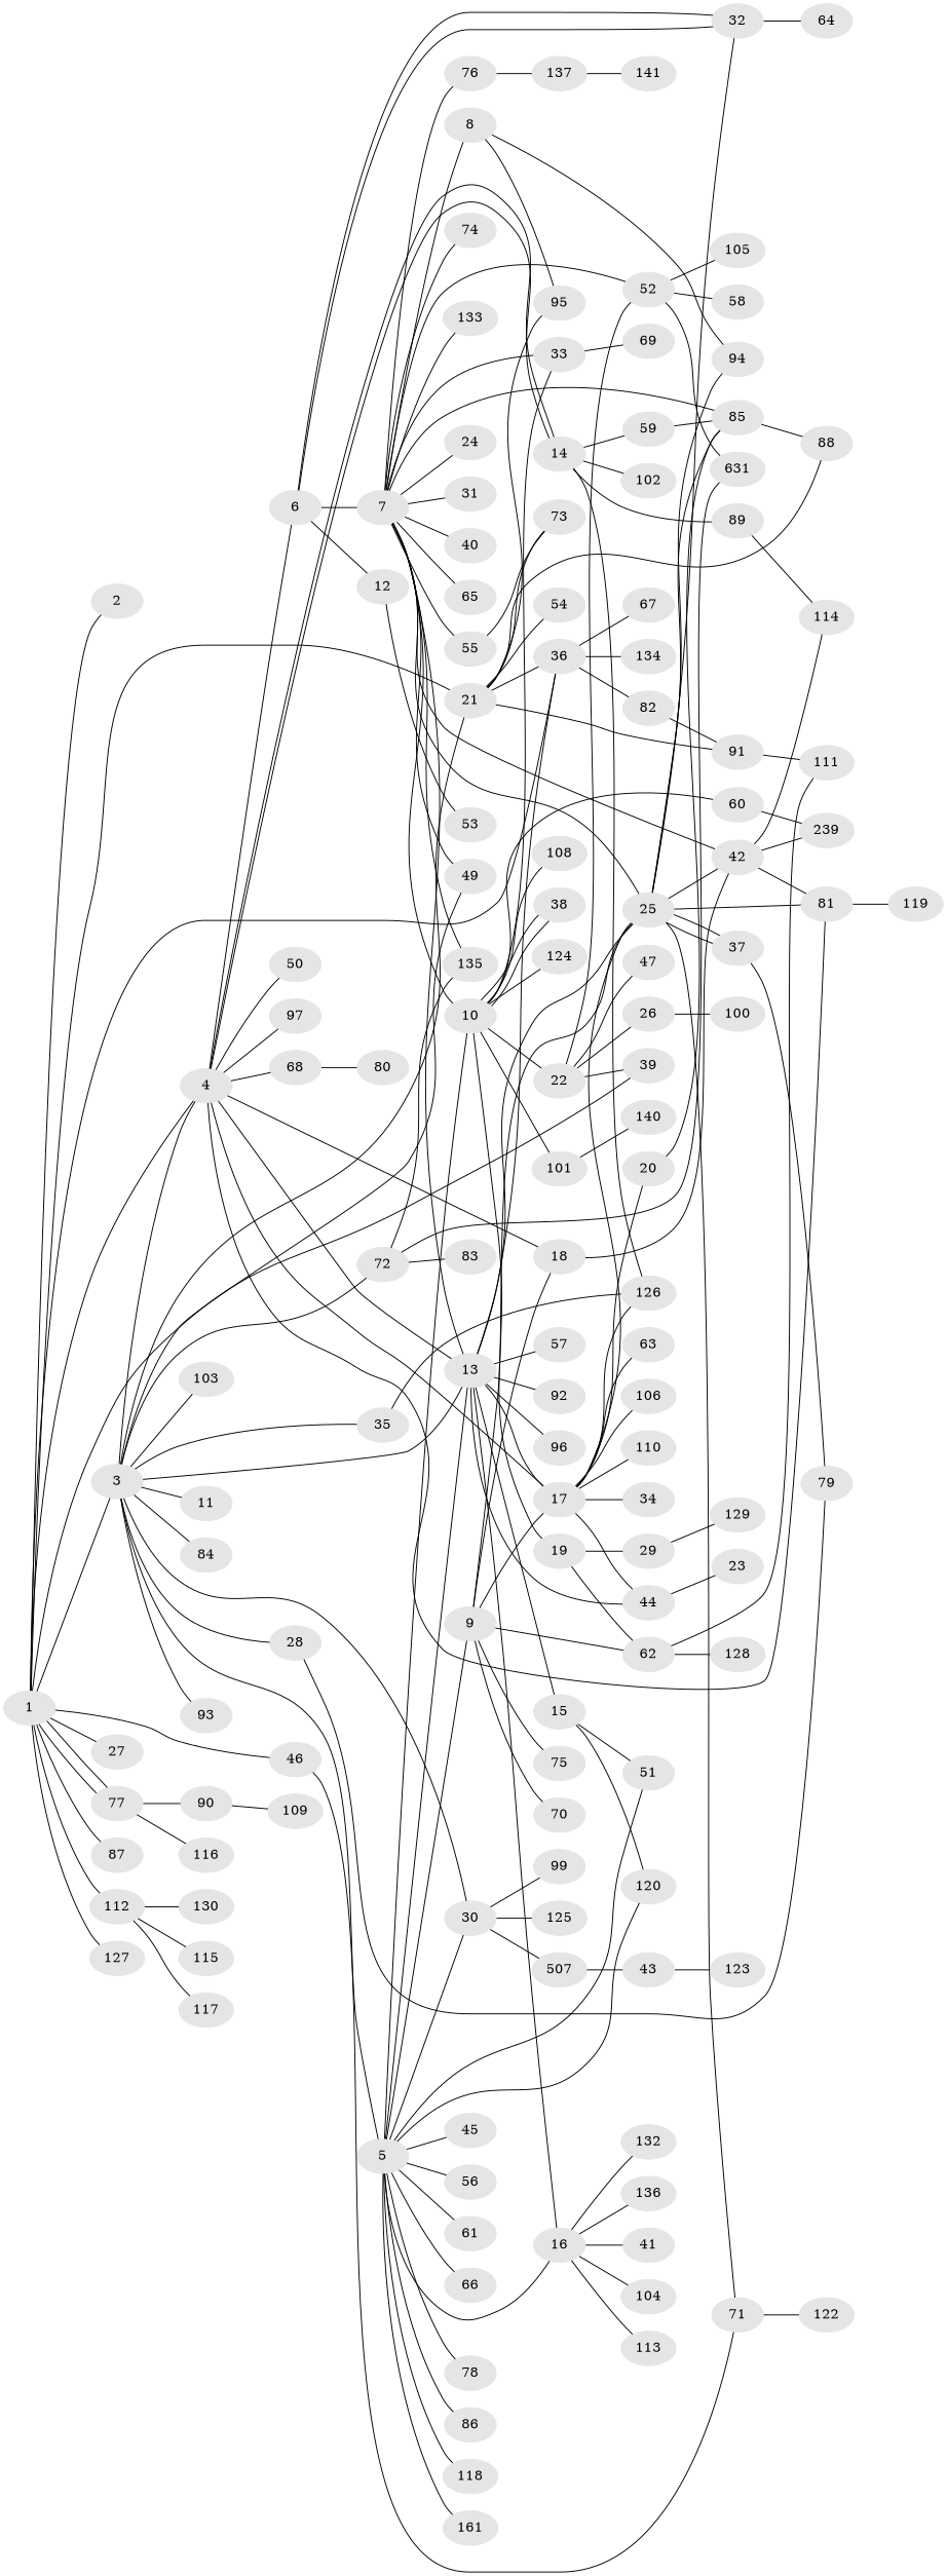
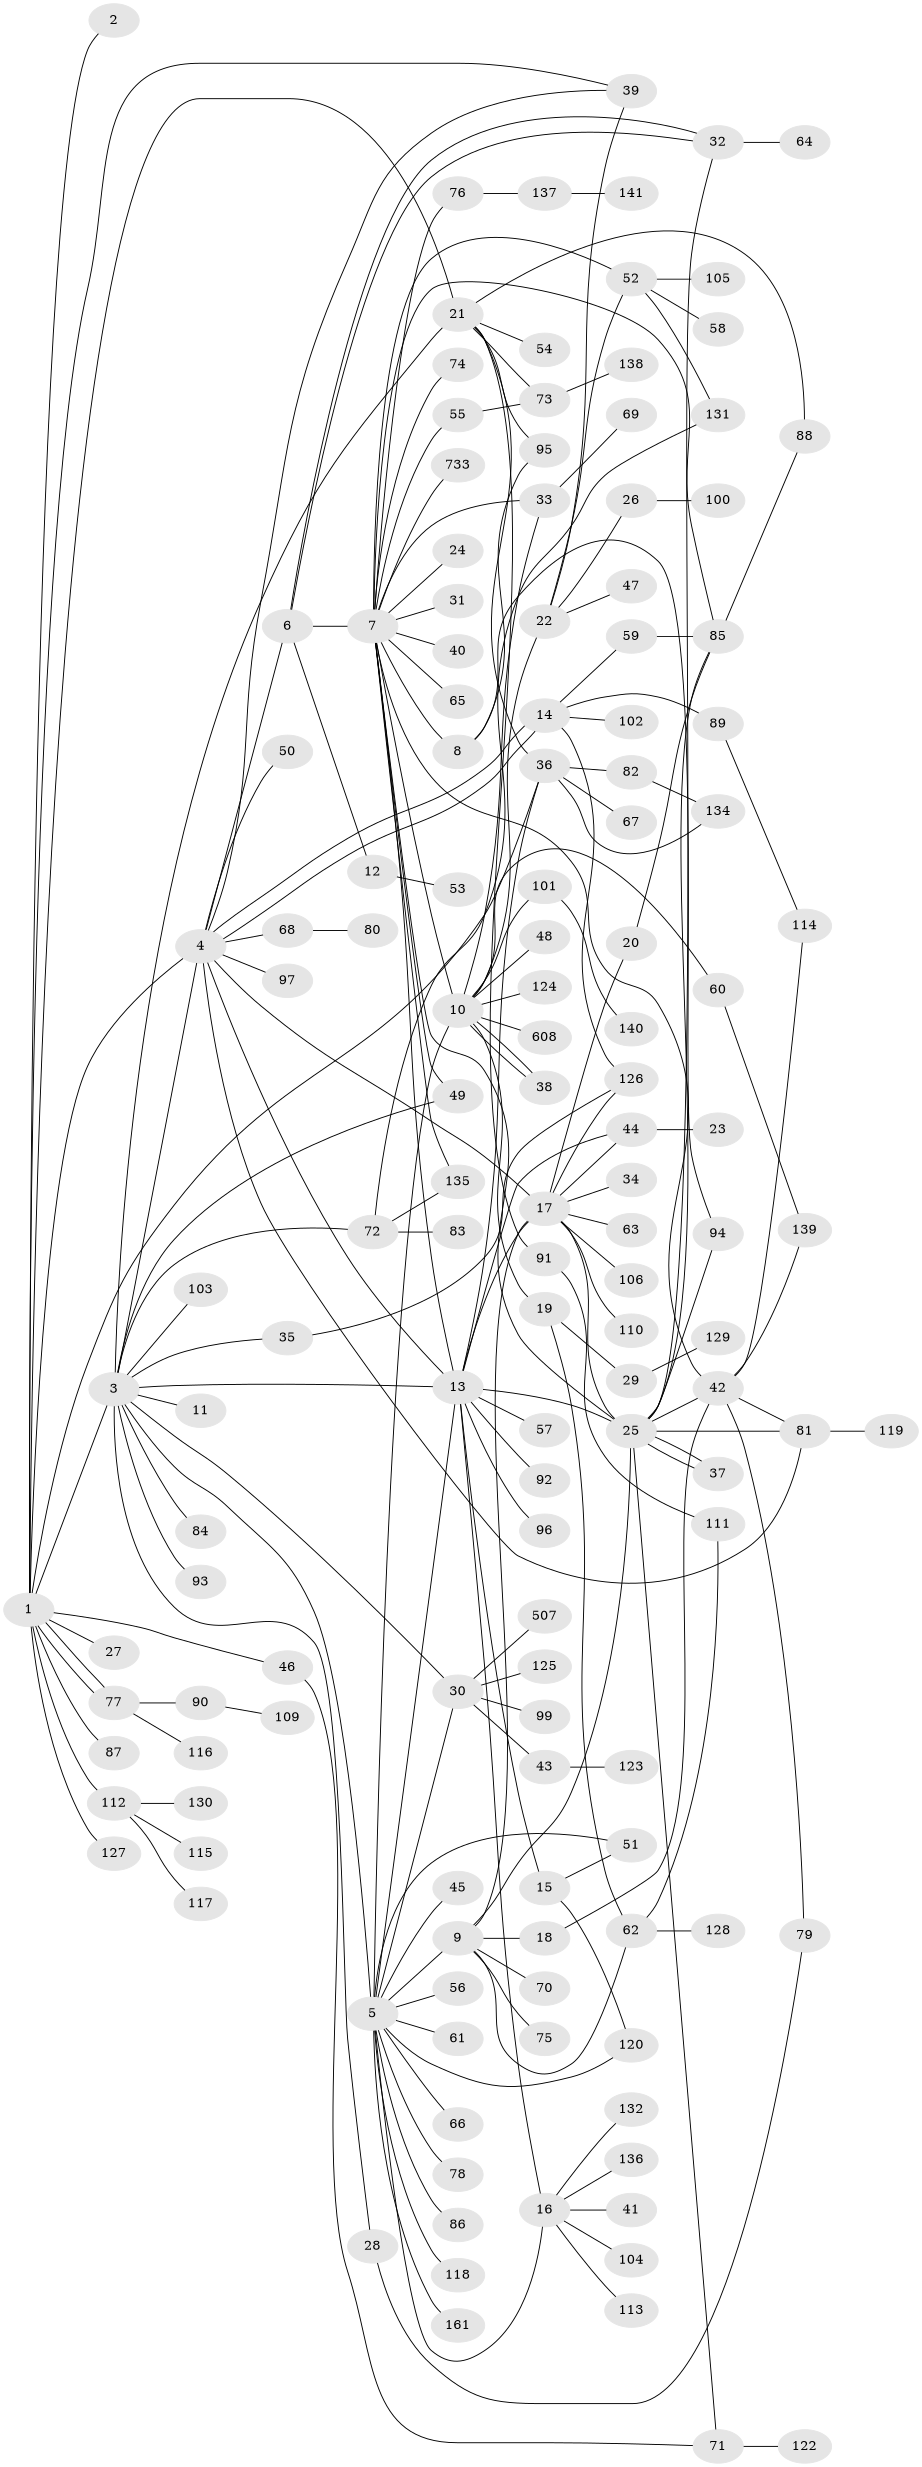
  graph {
    rankdir=LR
    node [color=gray90 style=filled]
    1
    2
    3
    4
    21
    27
    36
    39
    46
    77
    87
    112
    127
    5
    11
    13
    28
    30
    35
    49
    72
    84
    93
    103
    6
    14
    17
    18
    50
    68
    81
    97
    95
    54
    73
    88
    91
    67
    82
    134
    71
    90
    116
    115
    117
    130
    9
    10
    16
    45
    51
    56
    61
    66
    78
    86
    118
    120
    n59 [label=161]
    25
    15
    44
    57
    92
    96
    79
    43
    99
    n69 [label=507]
    125
    126
    135
-   131 [label=631]
+   131
    83
    7
    12
    32
    59
    89
    102
    20
    34
    63
    106
    110
    42
    80
    119
    62
    70
    75
    33
    19
    22
    38
+   48
    60
    101
-   108
+   108 [label=608]
    124
    41
    104
    113
    132
    136
    8
    24
    31
    40
    52
    55
    65
    74
    76
    85
-   133
+   133 [label=733]
    53
    64
    94
    37
    69
    114
-   139 [label=239]
+   139
    58
    105
    137
    111
    128
    29
    26
    47
    140
    23
    129
+   138
    100
    122
    123
    141
    109
    1 -- 2
    1 -- 3
    1 -- 4
    1 -- 21
    1 -- 27
    1 -- 36
    1 -- 39
    1 -- 46
    1 -- 77
    1 -- 77
    1 -- 87
    1 -- 112
    1 -- 127
    3 -- 4
    3 -- 21
    3 -- 5
    3 -- 11
    3 -- 13
    3 -- 28
    3 -- 30
    3 -- 35
    3 -- 49
    3 -- 72
    3 -- 84
    3 -- 93
    3 -- 103
    4 -- 13
    4 -- 6
    4 -- 14
    4 -- 14
    4 -- 17
-   4 -- 18
+   4 -- 39
    4 -- 50
    4 -- 68
    4 -- 81
    4 -- 97
    21 -- 36
    21 -- 95
    21 -- 54
    21 -- 73
    21 -- 88
    21 -- 91
    36 -- 67
    36 -- 82
    36 -- 134
    46 -- 71
    77 -- 90
    77 -- 116
    112 -- 115
    112 -- 117
    112 -- 130
    5 -- 13
    5 -- 30
    5 -- 9
    5 -- 10
    5 -- 16
    5 -- 45
    5 -- 51
    5 -- 56
    5 -- 61
    5 -- 66
    5 -- 78
    5 -- 86
    5 -- 118
    5 -- 120
    5 -- n59
    13 -- 36
    13 -- 17
    13 -- 16
    13 -- 25
    13 -- 15
    13 -- 44
    13 -- 57
    13 -- 92
    13 -- 96
    28 -- 79
-   n69 -- 43
+   30 -- 43
    30 -- 99
    30 -- n69
    30 -- 125
    35 -- 126
    72 -- 135
    72 -- 131
    72 -- 83
    6 -- 7
    6 -- 12
    6 -- 32
    6 -- 32
    14 -- 126
    14 -- 59
    14 -- 89
    14 -- 102
    17 -- 25
    17 -- 44
    17 -- 126
    17 -- 20
    17 -- 34
    17 -- 63
    17 -- 106
    17 -- 110
    18 -- 42
    68 -- 80
    81 -- 119
+   73 -- 138
    91 -- 111
-   82 -- 91
+   82 -- 134
    71 -- 122
    90 -- 109
    9 -- 17
    9 -- 18
    9 -- 25
    9 -- 62
    9 -- 70
    9 -- 75
    10 -- 33
    10 -- 19
    10 -- 22
    10 -- 38
    10 -- 38
+   10 -- 48
    10 -- 60
    10 -- 101
    10 -- 108
    10 -- 124
    16 -- 41
    16 -- 104
    16 -- 113
    16 -- 132
    16 -- 136
    25 -- 81
    25 -- 71
    25 -- 32
    25 -- 42
    25 -- 85
    25 -- 94
    25 -- 37
    25 -- 37
    15 -- 51
    15 -- 120
    44 -- 23
    43 -- 123
    7 -- 13
    7 -- 49
    7 -- 10
    7 -- 25
    7 -- 135
    7 -- 42
    7 -- 33
    7 -- 8
    7 -- 24
    7 -- 31
    7 -- 40
    7 -- 52
    7 -- 55
    7 -- 65
    7 -- 74
    7 -- 76
    7 -- 85
    7 -- 133
    12 -- 53
    32 -- 64
    59 -- 85
    89 -- 114
    20 -- 85
    42 -- 81
-   37 -- 79
+   42 -- 79
    42 -- 114
    42 -- 139
    62 -- 111
    62 -- 128
    33 -- 69
    19 -- 62
    19 -- 29
    22 -- 39
    22 -- 52
    22 -- 26
    22 -- 47
    60 -- 139
    101 -- 140
    8 -- 95
    8 -- 94
    52 -- 131
    52 -- 58
    52 -- 105
    55 -- 73
    76 -- 137
    85 -- 88
    137 -- 141
    29 -- 129
    26 -- 100
  }
